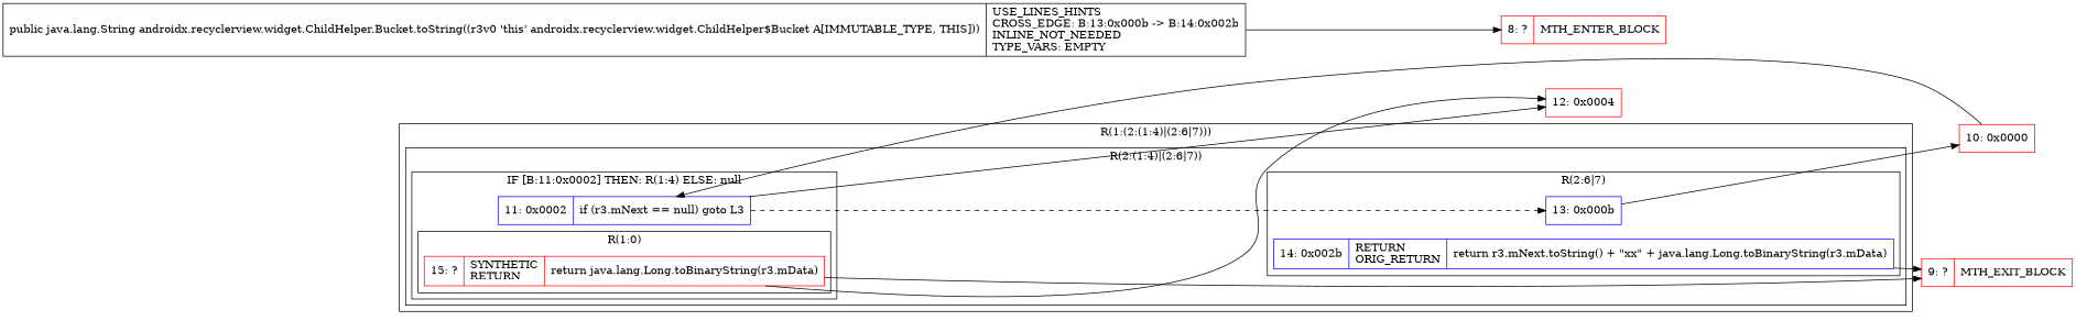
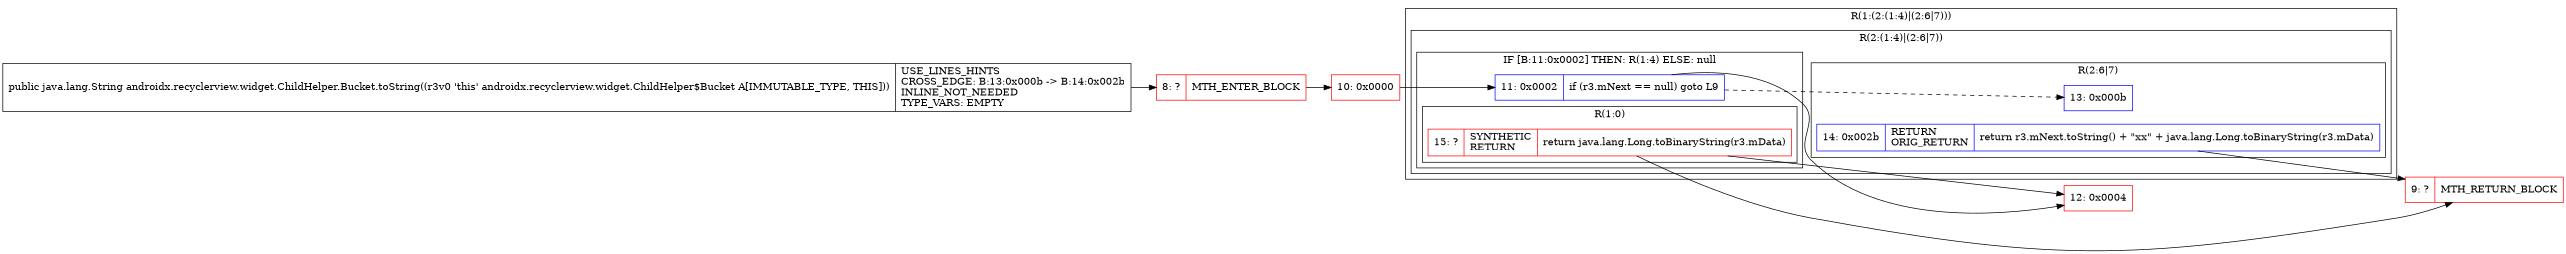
  digraph {
    rankdir=LR
    node [color=red shape=record]
    n1 [label="{15\:\ ?|SYNTHETIC\lRETURN\l|return java.lang.Long.toBinaryString(r3.mData)\l}"]
-   n2 [color=blue label="{11\:\ 0x0002|if (r3.mNext == null) goto L3\l}"]
+   n2 [color=blue label="{11\:\ 0x0002|if (r3.mNext == null) goto L9\l}"]
    n3 [color=blue label="{13\:\ 0x000b}"]
    n4 [color=blue label="{14\:\ 0x002b|RETURN\lORIG_RETURN\l|return r3.mNext.toString() + \"xx\" + java.lang.Long.toBinaryString(r3.mData)\l}"]
    n5 [label="{12\:\ 0x0004}"]
-   n6 [label="{9\:\ ?|MTH_EXIT_BLOCK\l}"]
+   n6 [label="{9\:\ ?|MTH_RETURN_BLOCK\l}"]
    n7 [label="{8\:\ ?|MTH_ENTER_BLOCK\l}"]
    n8 [label="{10\:\ 0x0000}"]
    n9 [label="{public java.lang.String androidx.recyclerview.widget.ChildHelper.Bucket.toString((r3v0 'this' androidx.recyclerview.widget.ChildHelper$Bucket A[IMMUTABLE_TYPE, THIS]))  | USE_LINES_HINTS\lCROSS_EDGE: B:13:0x000b \-\> B:14:0x002b\lINLINE_NOT_NEEDED\lTYPE_VARS: EMPTY\l}" color=""]
    subgraph cluster_1 {
      label="R(1:(2:(1:4)|(2:6|7)))"
      subgraph cluster_2 {
        label="R(2:(1:4)|(2:6|7))"
        subgraph cluster_3 {
          label="IF [B:11:0x0002] THEN: R(1:4) ELSE: null"
          n2
          subgraph cluster_4 {
            label="R(1:0)"
            n1
          }
        }
        subgraph cluster_5 {
          label="R(2:6|7)"
          n3
          n4
        }
      }
    }
    n1 -> n5
    n1 -> n6
    n2 -> n3 [style=dashed]
    n2 -> n5
    n4 -> n6
-   n3 -> n8
+   n7 -> n8
    n8 -> n2
    n9 -> n7
  }
